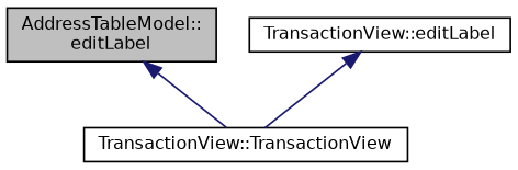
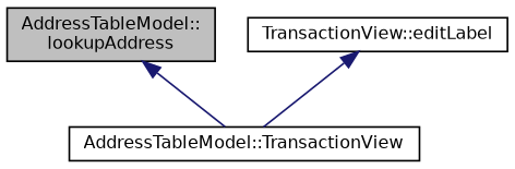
  digraph {
    rankdir=TB
    node [color=black fillcolor=white fontname=Helvetica fontsize=10 shape=record style=filled]
    edge [color=midnightblue dir=back fontname=Helvetica fontsize=10 labelfontname=Helvetica labelfontsize=10 style=solid]
-   n1 [fillcolor=grey75 fontcolor=black height=0.2 label="AddressTableModel::\leditLabel" width=0.4]
-   n2 [height=0.2 label="TransactionView::TransactionView" width=0.4]
+   n1 [fillcolor=grey75 fontcolor=black height=0.2 label="AddressTableModel::\llookupAddress" width=0.4]
+   n2 [height=0.2 label="AddressTableModel::TransactionView" width=0.4]
    n3 [height=0.2 label="TransactionView::editLabel" width=0.4]
    n1 -> n2
    n3 -> n2
  }
